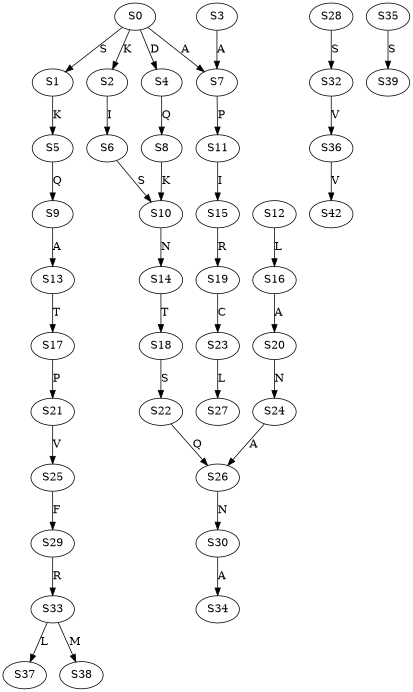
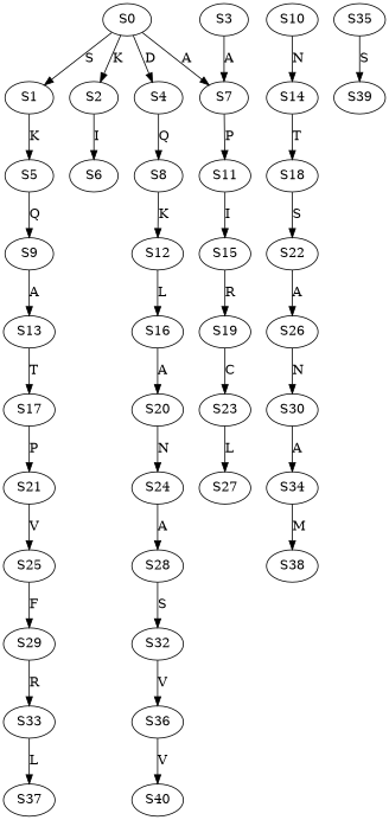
  strict digraph {
    S0
    S1
    S2
    S4
    S7
    S5
    S6
    S3
    S8
    S9
    S10
    S11
    S12
    S13
    S14
    S15
    S16
    S17
    S18
    S19
    S20
    S21
    S22
    S23
    S24
    S25
    S26
    S27
    S28
    S29
    S30
    S32
    S33
    S34
    S36
    S37
    S38
    S35
    S39
-   S40 [label=S42]
+   S40
    S0 -> S1 [label=S]
    S0 -> S2 [label=K]
    S0 -> S4 [label=D]
    S0 -> S7 [label=A]
    S1 -> S5 [label=K]
    S2 -> S6 [label=I]
    S4 -> S8 [label=Q]
    S7 -> S11 [label=P]
    S5 -> S9 [label=Q]
-   S6 -> S10 [label=S]
    S3 -> S7 [label=A]
-   S8 -> S10 [label=K]
+   S8 -> S12 [label=K]
    S9 -> S13 [label=A]
    S10 -> S14 [label=N]
    S11 -> S15 [label=I]
    S12 -> S16 [label=L]
    S13 -> S17 [label=T]
    S14 -> S18 [label=T]
    S15 -> S19 [label=R]
    S16 -> S20 [label=A]
    S17 -> S21 [label=P]
    S18 -> S22 [label=S]
    S19 -> S23 [label=C]
    S20 -> S24 [label=N]
    S21 -> S25 [label=V]
-   S22 -> S26 [label=Q]
+   S22 -> S26 [label=A]
    S23 -> S27 [label=L]
-   S24 -> S26 [label=A]
+   S24 -> S28 [label=A]
    S25 -> S29 [label=F]
    S26 -> S30 [label=N]
    S28 -> S32 [label=S]
    S29 -> S33 [label=R]
    S30 -> S34 [label=A]
    S32 -> S36 [label=V]
    S33 -> S37 [label=L]
-   S33 -> S38 [label=M]
+   S34 -> S38 [label=M]
    S36 -> S40 [label=V]
    S35 -> S39 [label=S]
  }
